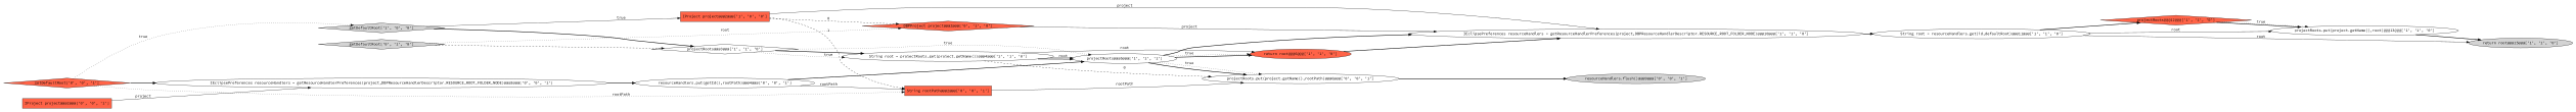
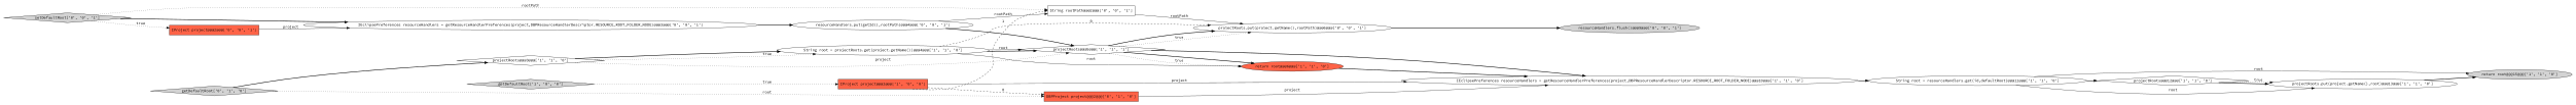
  digraph {
    fontname="Source Code Pro"
    rankdir=LR
    node [fillcolor=white fontname="Source Code Pro" shape=ellipse style=filled]
    edge [fontname="Source Code Pro" style=bold]
    n1 [fillcolor=tomato label="return root@@@6@@@['1', '1', '0']"]
    n2 [label="IEclipsePreferences resourceHandlers = getResourceHandlerPreferences(project,DBPResourceHandlerDescriptor.RESOURCE_ROOT_FOLDER_NODE)@@@10@@@['1', '1', '0']"]
    n3 [label="String root = resourceHandlers.get(id,defaultRoot)@@@11@@@['1', '1', '0']"]
    n4 [fillcolor=lightgray label="getDefaultRoot['0', '1', '0']" shape=diamond]
    n5 [label="projectRoots@@@3@@@['1', '1', '0']" shape=diamond]
-   n6 [fillcolor=tomato label="DBPProject project@@@2@@@['0', '1', '0']" shape=diamond]
+   n6 [fillcolor=tomato label="DBPProject project@@@2@@@['0', '1', '0']" shape=box]
    n7 [label="String root = projectRoots.get(project.getName())@@@4@@@['1', '1', '0']"]
-   n8 [label="projectRoots@@@5@@@['1', '1', '1']"]
+   n8 [label="projectRoots@@@5@@@['1', '1', '1']" shape=diamond]
    n9 [fillcolor=lightgray label="getDefaultRoot['1', '0', '0']" shape=diamond]
    n10 [fillcolor=tomato label="IProject project@@@2@@@['1', '0', '0']" shape=box]
-   n11 [fillcolor=tomato label="String rootPath@@@2@@@['0', '0', '1']" shape=box]
+   n11 [label="String rootPath@@@2@@@['0', '0', '1']" shape=box]
    n12 [label="projectRoots.put(project.getName(),rootPath)@@@6@@@['0', '0', '1']"]
    n13 [fillcolor=tomato label="IProject project@@@2@@@['0', '0', '1']" shape=box]
    n14 [label="IEclipsePreferences resourceHandlers = getResourceHandlerPreferences(project,DBPResourceHandlerDescriptor.RESOURCE_ROOT_FOLDER_NODE)@@@3@@@['0', '0', '1']"]
    n15 [label="resourceHandlers.put(getId(),rootPath)@@@4@@@['0', '0', '1']"]
    n16 [fillcolor=lightgray label="resourceHandlers.flush()@@@9@@@['0', '0', '1']"]
-   n17 [fillcolor=tomato label="projectRoots@@@12@@@['1', '1', '0']" shape=diamond]
+   n17 [label="projectRoots@@@12@@@['1', '1', '0']" shape=diamond]
    n18 [label="projectRoots.put(project.getName(),root)@@@13@@@['1', '1', '0']"]
    n19 [fillcolor=lightgray label="return root@@@15@@@['1', '1', '0']"]
-   n20 [fillcolor=tomato label="setDefaultRoot['0', '0', '1']" shape=diamond]
+   n20 [fillcolor=lightgray label="setDefaultRoot['0', '0', '1']" shape=diamond]
    n1 -> n2
    n2 -> n3
    n3 -> n17
    n3 -> n18 [label=root style=solid]
    n3 -> n19 [label=root style=solid]
-   n4 -> n5 [style=dashed]
+   n4 -> n5
    n4 -> n6 [label=root style=dotted]
    n5 -> n7 [label=true style=dotted]
    n5 -> n7
-   n5 -> n8 [label=true style=dotted]
+   n5 -> n8 [label=project style=dotted]
    n6 -> n2 [label=project style=solid]
    n7 -> n1 [label=root style=solid]
    n7 -> n8 [label=root style=solid]
    n7 -> n8
    n7 -> n12 [label=0 style=dashed]
    n8 -> n1
    n8 -> n1 [label=true style=dotted]
    n8 -> n2
    n8 -> n12 [label=true style=dotted]
    n8 -> n12
-   n9 -> n5
-   n9 -> n10 [label=true style=solid]
+   n9 -> n10 [label=true style=dotted]
    n10 -> n2 [label=project style=solid]
    n10 -> n6 [label=0 style=dashed]
    n10 -> n11 [label=1 style=dashed]
    n11 -> n12 [label=rootPath style=solid]
    n12 -> n16
    n13 -> n14 [label=project style=solid]
    n14 -> n15
    n15 -> n8
    n15 -> n11 [label=rootPath style=solid]
    n17 -> n18
    n17 -> n18 [label=true style=dotted]
    n18 -> n19
    n20 -> n11 [label=rootPath style=dotted]
-   n20 -> n9 [label=true style=dotted]
+   n20 -> n13 [label=true style=dotted]
    n20 -> n14
  }
